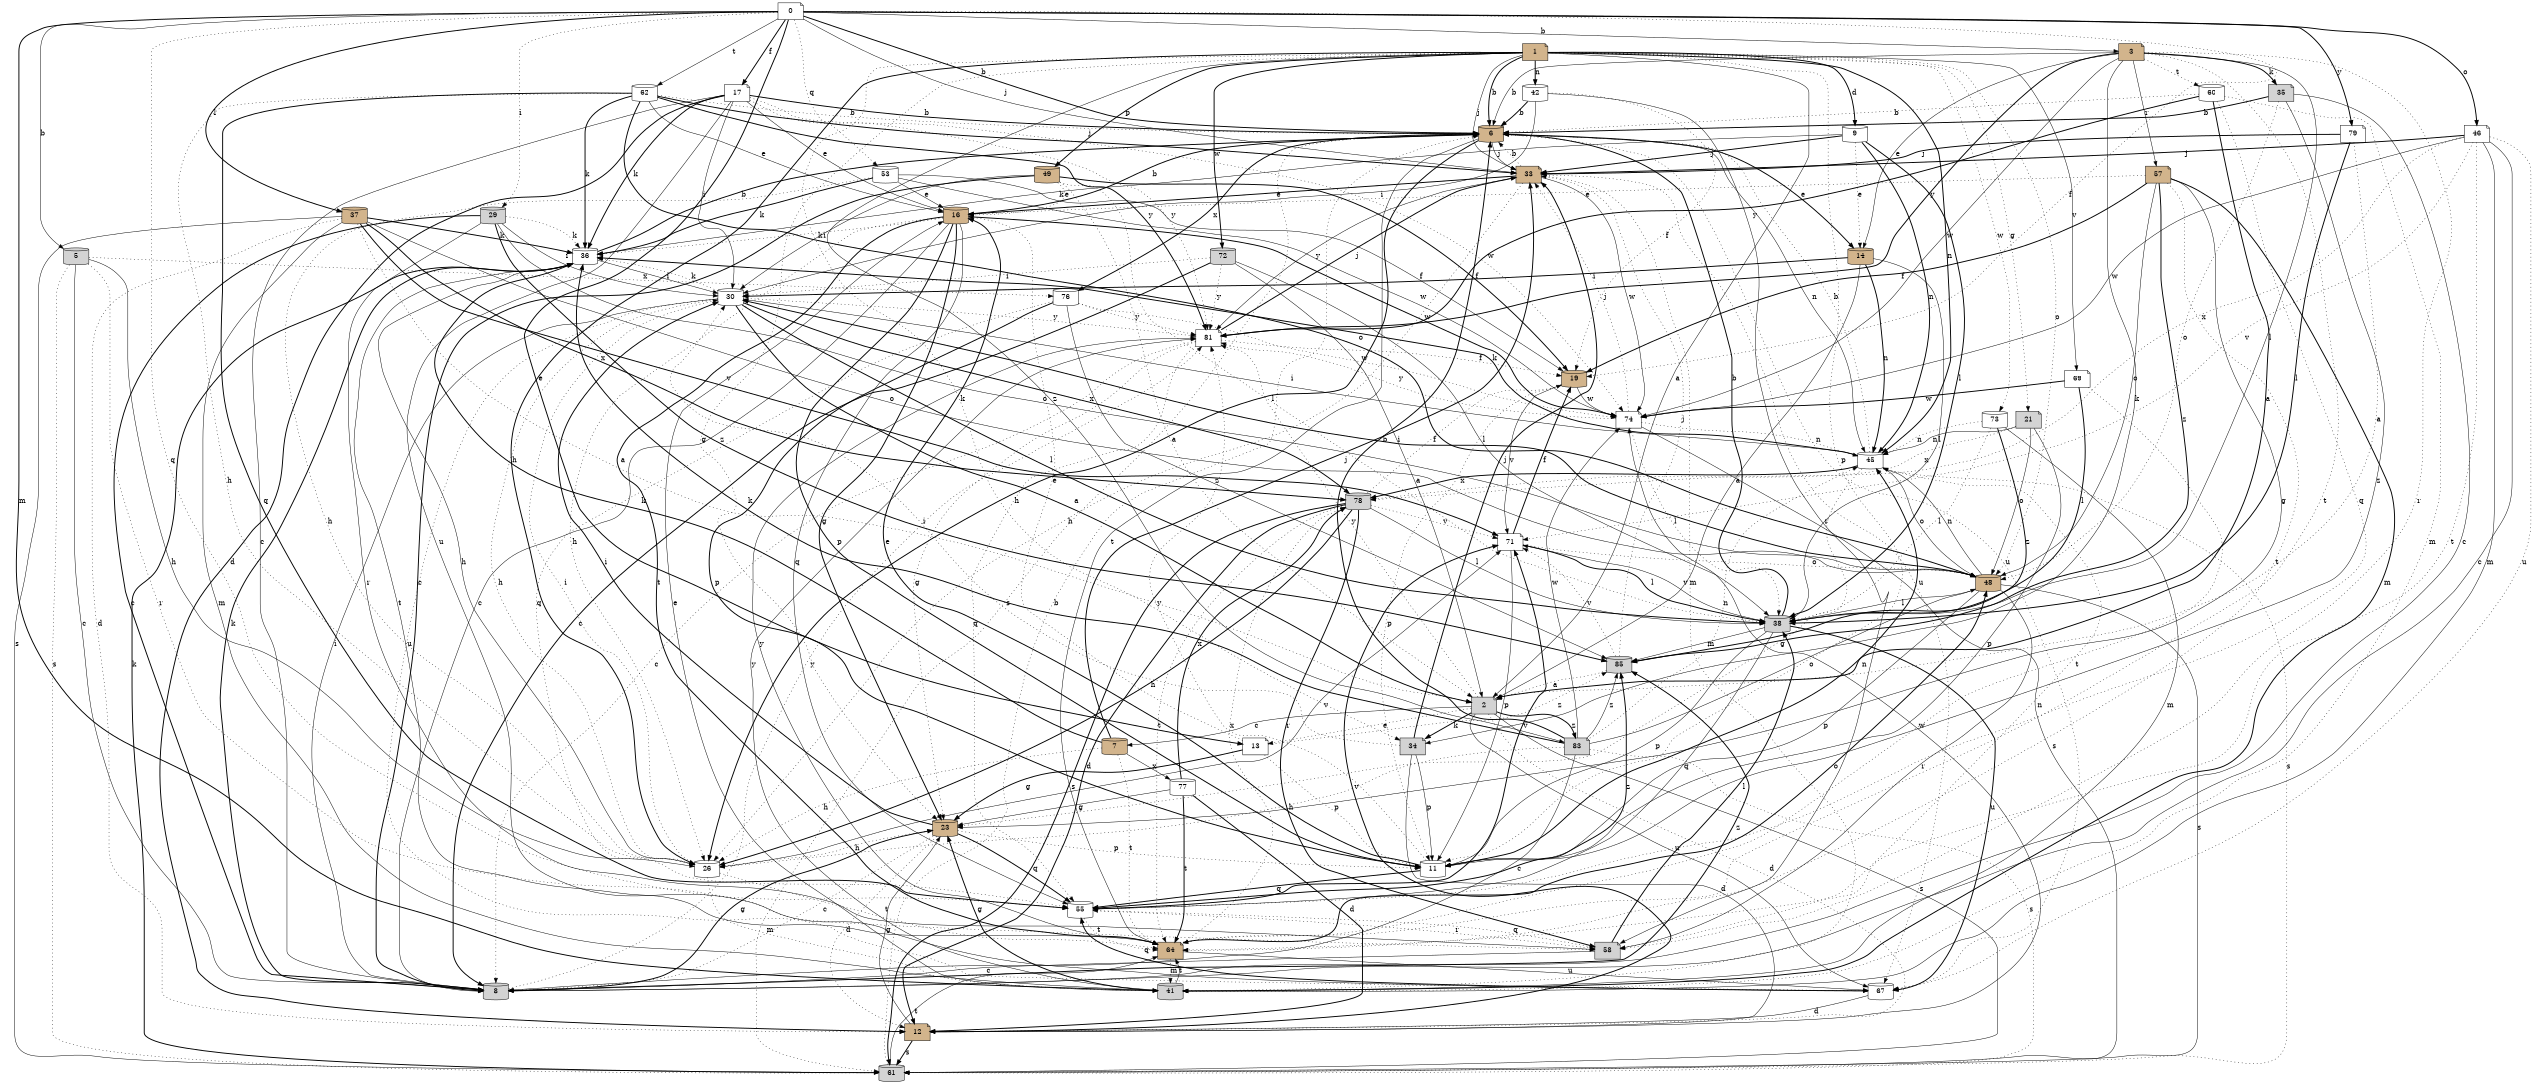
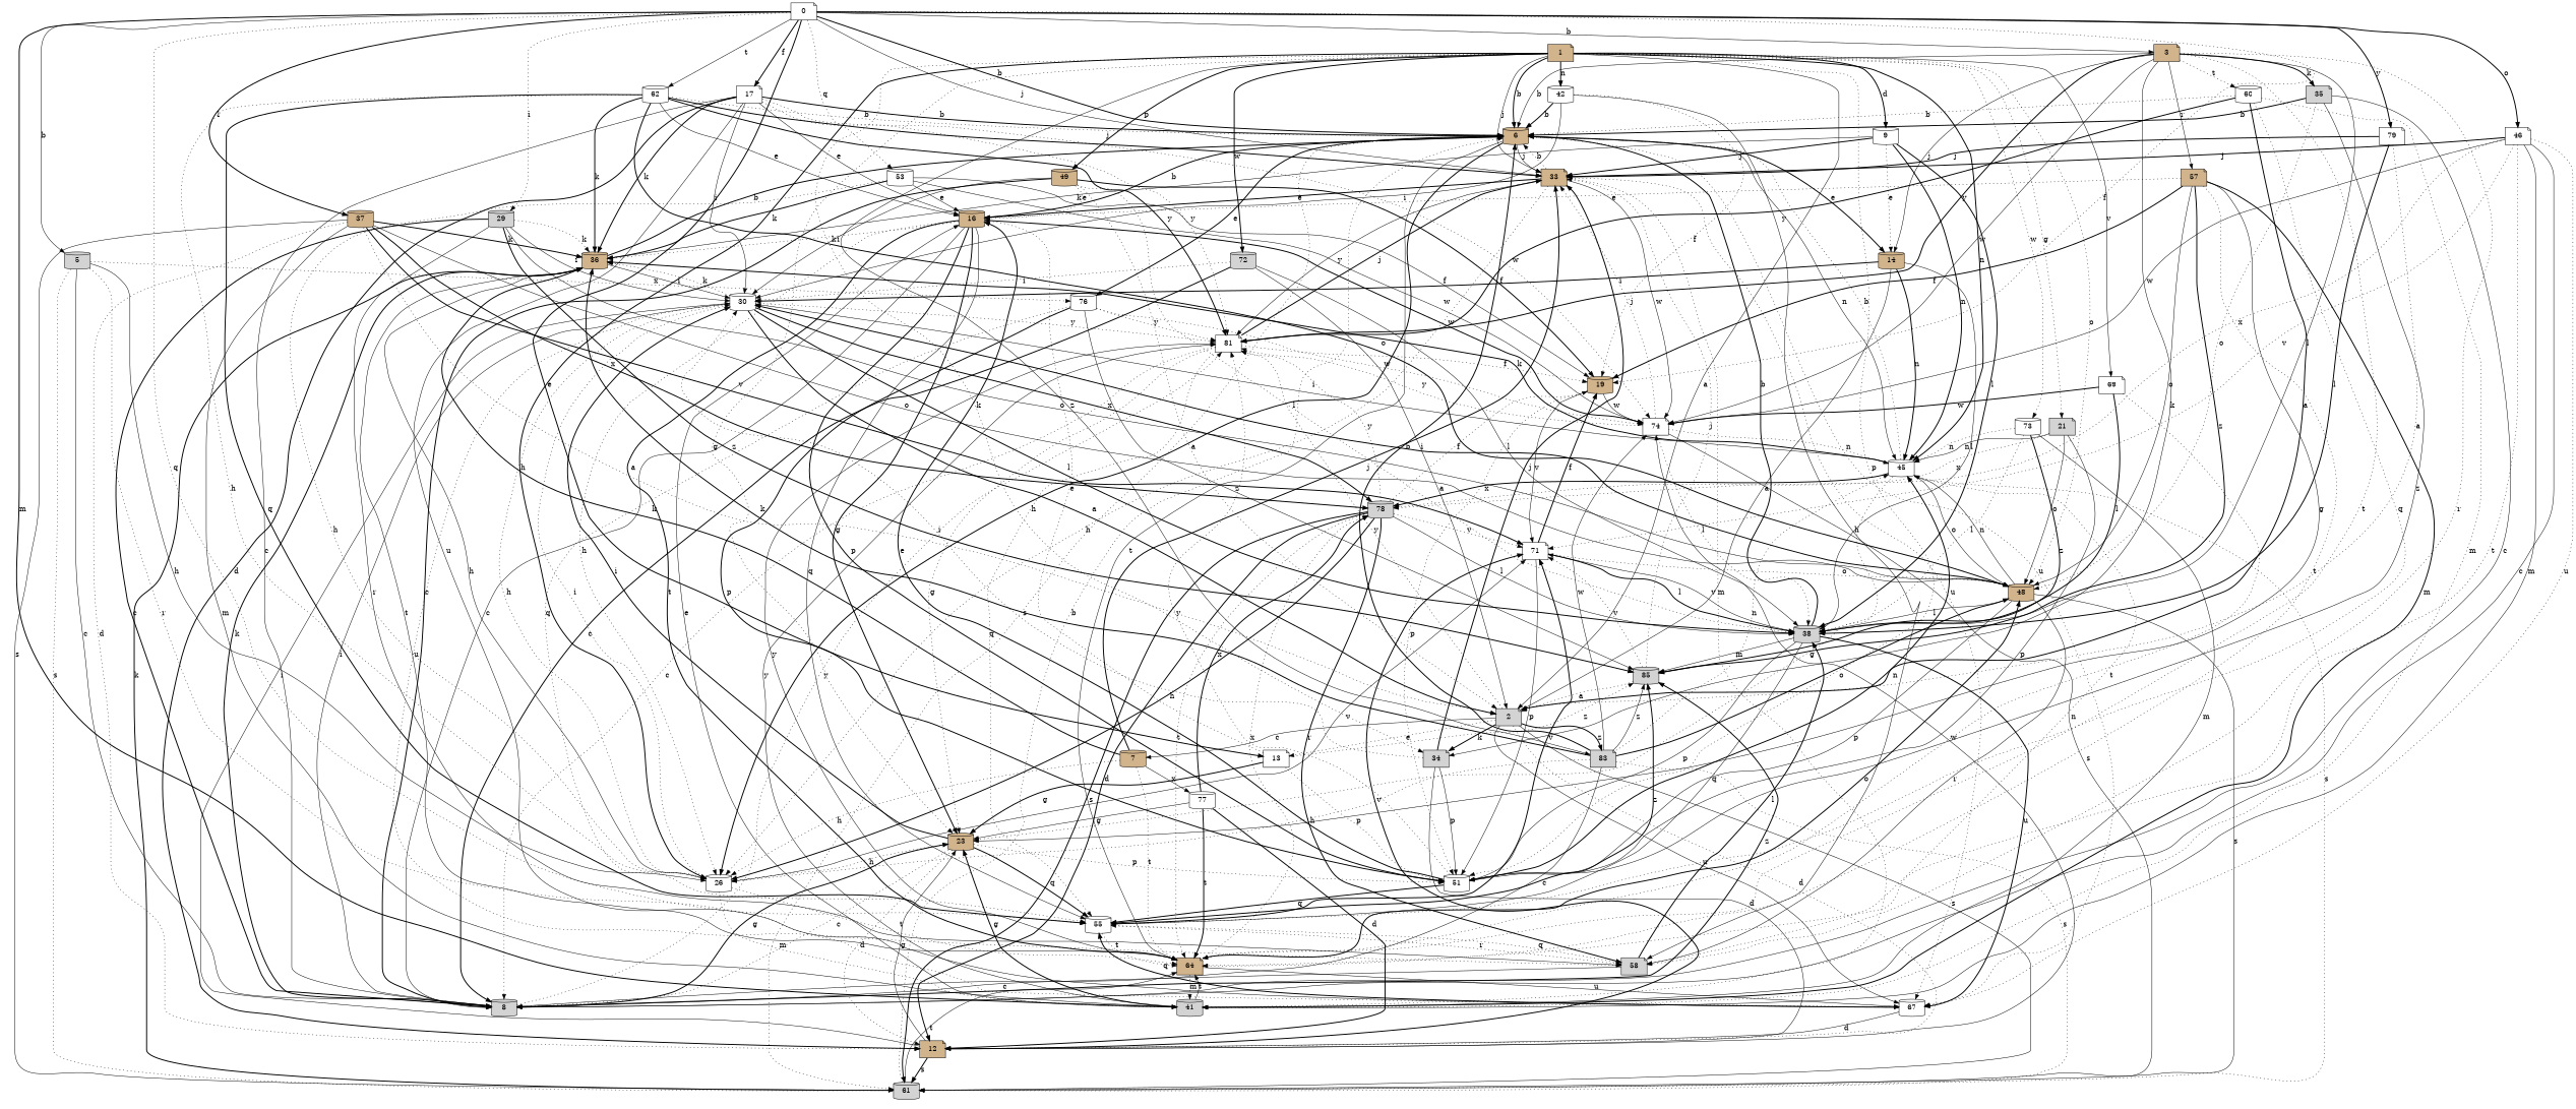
  strict digraph {
    node [fillcolor=white shape=cylinder style=filled]
    edge [style=dotted]
    0 [shape=note]
    3 [fillcolor=tan shape=note]
    5 [fillcolor=lightgrey]
    6 [fillcolor=tan]
    13 [shape=note]
    17 [shape=note]
    19 [fillcolor=tan]
    29 [fillcolor=lightgrey]
    33 [fillcolor=tan shape=note]
    37 [fillcolor=tan]
    41 [fillcolor=lightgrey]
    46 [shape=note]
    53
    55
    62
    79 [shape=note]
    34 [fillcolor=lightgrey shape=note]
    81 [shape=note]
    14 [fillcolor=tan]
    35 [fillcolor=lightgrey shape=note]
    38 [fillcolor=lightgrey]
    57 [fillcolor=tan shape=note]
    58 [fillcolor=lightgrey shape=note]
    n24 [label=60]
    64 [fillcolor=tan shape=note]
    74 [shape=note]
    26
    61 [fillcolor=lightgrey]
    8 [fillcolor=lightgrey]
    76
    45
    67
    23 [fillcolor=tan]
-   51 [label=11]
+   51
    85 [fillcolor=lightgrey]
    16 [fillcolor=tan]
    12 [fillcolor=tan shape=note]
-   36
+   36 [fillcolor=tan]
    30
    71 [shape=note]
    48 [fillcolor=tan]
    2 [fillcolor=lightgrey shape=note]
    78 [fillcolor=lightgrey]
    1 [fillcolor=tan shape=note]
    9
    21 [fillcolor=lightgrey shape=note]
    42
    49 [fillcolor=tan]
    69 [shape=note]
    72 [fillcolor=lightgrey]
    73
    83 [fillcolor=lightgrey shape=note]
    7 [fillcolor=tan]
    77
    0 -> 3 [label=b style=solid]
    0 -> 5 [label=b style=solid]
    0 -> 6 [label=b style=bold]
    0 -> 13 [label=e style=bold]
    0 -> 17 [label=f style=bold]
    0 -> 19 [label=f]
    0 -> 29 [label=i]
    0 -> 33 [label=j style=solid]
    0 -> 37 [label=l style=bold]
    0 -> 41 [label=m style=bold]
    0 -> 46 [label=o style=bold]
    0 -> 53 [label=q]
    0 -> 55 [label=q]
    0 -> 62 [label=t style=solid]
    0 -> 79 [label=y style=bold]
    3 -> 6 [label=b style=solid]
    3 -> 34 [label=k style=solid]
    3 -> 81 [label=y style=bold]
-   3 -> 14 [label=e style=solid]
+   3 -> 14 [label=j style=solid]
    3 -> 35 [label=k style=bold]
    3 -> 38 [label=l style=solid]
    3 -> 57 [label=r style=solid]
    3 -> 58 [label=r]
    3 -> n24 [label=t]
    3 -> 64 [label=t]
    3 -> 74 [label=w style=solid]
    5 -> 58 [label=r]
    5 -> 26 [label=h style=solid]
    5 -> 61 [label=s]
    5 -> 8 [label=c style=solid]
    5 -> 76 [label=x]
    6 -> 33 [label=j style=solid]
    6 -> 14 [label=e style=bold]
    6 -> 64 [label=t style=solid]
    6 -> 26 [label=h style=bold]
    6 -> 61 [label=s]
-   6 -> 76 [label=x style=bold]
+   6 -> 76 [label=e style=bold]
    6 -> 45 [label=n style=solid]
    6 -> 67 [label=u]
    13 -> 23 [label=g style=bold]
    13 -> 51 [label=p]
    13 -> 85 [label=z]
    13 -> 16 [label=e]
    17 -> 6 [label=b style=bold]
    17 -> 81 [label=y]
    17 -> 74 [label=w]
    17 -> 8 [label=c style=solid]
    17 -> 67 [label=u style=solid]
    17 -> 16 [label=e style=solid]
    17 -> 12 [label=d style=bold]
    17 -> 36 [label=k style=bold]
    17 -> 30 [label=i style=solid]
    19 -> 74 [label=w style=solid]
    19 -> 51 [label=p]
    19 -> 71 [label=v style=solid]
    29 -> 58 [label=r style=solid]
    29 -> 8 [label=c style=bold]
    29 -> 85 [label=z style=bold]
    29 -> 36 [label=k]
    29 -> 30 [label=i style=solid]
    29 -> 48 [label=o style=solid]
    33 -> 6 [label=b]
    33 -> 41 [label=m]
    33 -> 81 [label=y style=solid]
    33 -> 74 [label=w style=solid]
    33 -> 26 [label=h]
    33 -> 67 [label=u]
    33 -> 16 [label=e style=bold]
    37 -> 41 [label=m style=solid]
    37 -> 61 [label=s style=solid]
    37 -> 12 [label=d]
    37 -> 36 [label=k style=bold]
    37 -> 71 [label=v style=bold]
    37 -> 48 [label=o style=solid]
    37 -> 2 [label=a]
    37 -> 78 [label=x style=bold]
    41 -> 81 [label=y style=solid]
    41 -> 64 [label=t style=solid]
    41 -> 23 [label=g style=bold]
    41 -> 16 [label=e style=solid]
    46 -> 33 [label=j style=bold]
    46 -> 41 [label=m style=solid]
    46 -> 64 [label=t]
    46 -> 74 [label=w style=solid]
    46 -> 8 [label=c style=solid]
    46 -> 67 [label=u]
    46 -> 71 [label=v]
    46 -> 78 [label=x]
    53 -> 19 [label=f style=solid]
    53 -> 74 [label=w style=solid]
    53 -> 26 [label=h]
    53 -> 16 [label=e style=solid]
    53 -> 36 [label=k style=bold]
    55 -> 58 [label=r]
    55 -> 64 [label=t]
    55 -> 85 [label=z style=bold]
    55 -> 71 [label=v style=bold]
    62 -> 6 [label=b]
    62 -> 33 [label=j style=bold]
    62 -> 55 [label=q style=bold]
    62 -> 81 [label=y style=bold]
    62 -> 26 [label=h]
    62 -> 16 [label=e style=solid]
    62 -> 36 [label=k style=bold]
    62 -> 48 [label=o style=bold]
    79 -> 33 [label=j style=bold]
    79 -> 38 [label=l style=bold]
    79 -> 2 [label=a]
    34 -> 33 [label=j style=bold]
    34 -> 51 [label=p style=solid]
    34 -> 12 [label=d style=solid]
    34 -> 30 [label=i]
    81 -> 19 [label=f]
    81 -> 33 [label=j style=bold]
    81 -> 55 [label=q]
    81 -> 8 [label=c]
    81 -> 23 [label=g]
    14 -> 38 [label=l style=solid]
    14 -> 45 [label=n style=bold]
    14 -> 30 [label=i style=bold]
    14 -> 2 [label=a style=solid]
    35 -> 6 [label=b style=bold]
    35 -> 8 [label=c style=solid]
    35 -> 51 [label=z style=solid]
    35 -> 48 [label=o]
    38 -> 6 [label=b style=bold]
    38 -> 55 [label=q style=solid]
    38 -> 67 [label=u style=bold]
    38 -> 51 [label=p style=solid]
    38 -> 85 [label=m style=solid]
    38 -> 71 [label=v style=solid]
    57 -> 19 [label=f style=bold]
    57 -> 41 [label=m style=bold]
    57 -> 64 [label=t]
    57 -> 23 [label=g style=solid]
    57 -> 85 [label=z style=bold]
    57 -> 16 [label=e]
    57 -> 48 [label=o style=solid]
    58 -> 55 [label=q]
    58 -> 38 [label=l style=bold]
    58 -> 8 [label=c style=solid]
    58 -> 45 [label=n]
    n24 -> 6 [label=b]
    n24 -> 41 [label=m]
    n24 -> 55 [label=q]
    n24 -> 81 [label=y style=bold]
    n24 -> 2 [label=a style=bold]
    64 -> 41 [label=m]
    64 -> 81 [label=y style=solid]
    64 -> 67 [label=u style=solid]
    64 -> 48 [label=o style=bold]
    64 -> 78 [label=x]
    74 -> 33 [label=j]
    74 -> 81 [label=y]
    74 -> 38 [label=l]
    74 -> 61 [label=s style=solid]
    74 -> 45 [label=n]
    26 -> 41 [label=m]
    26 -> 64 [label=t]
    26 -> 30 [label=i]
    26 -> 71 [label=v style=solid]
    61 -> 6 [label=b]
    61 -> 64 [label=t style=solid]
    61 -> 36 [label=k style=bold]
    8 -> 81 [label=y]
    8 -> 23 [label=g style=bold]
    8 -> 85 [label=z style=bold]
    8 -> 36 [label=k style=bold]
    76 -> 55 [label=q]
    76 -> 81 [label=y]
    76 -> 74 [label=w]
    76 -> 51 [label=p style=bold]
    76 -> 85 [label=z style=solid]
    45 -> 6 [label=b]
    45 -> 61 [label=s]
    45 -> 23 [label=g]
    45 -> 36 [label=k style=bold]
    45 -> 30 [label=i style=solid]
    45 -> 48 [label=o style=solid]
    45 -> 78 [label=x style=bold]
    67 -> 55 [label=q style=bold]
    67 -> 12 [label=d style=solid]
    23 -> 55 [label=q style=bold]
    23 -> 26 [label=h]
    23 -> 8 [label=c]
    23 -> 51 [label=p]
    23 -> 12 [label=d]
    23 -> 30 [label=i style=bold]
    51 -> 55 [label=q style=bold]
    51 -> 81 [label=y]
    51 -> 45 [label=n style=bold]
    51 -> 16 [label=e style=bold]
    85 -> 33 [label=j]
    85 -> 71 [label=v]
    85 -> 2 [label=a]
    16 -> 6 [label=b style=bold]
    16 -> 55 [label=q style=solid]
    16 -> 64 [label=t style=bold]
    16 -> 74 [label=w style=bold]
    16 -> 26 [label=h]
    16 -> 8 [label=c style=solid]
    16 -> 23 [label=g style=bold]
    16 -> 51 [label=p style=bold]
    16 -> 36 [label=k]
    12 -> 74 [label=w style=solid]
    12 -> 61 [label=s style=bold]
    12 -> 23 [label=g style=solid]
+   12 -> 30 [label=i style=solid]
    12 -> 71 [label=v style=bold]
    36 -> 6 [label=b style=bold]
    36 -> 64 [label=t style=solid]
    36 -> 26 [label=h style=solid]
    36 -> 30 [label=i style=solid]
    30 -> 81 [label=y]
    30 -> 38 [label=l style=bold]
    30 -> 26 [label=h]
    30 -> 8 [label=i style=solid]
    30 -> 67 [label=u]
    30 -> 36 [label=k]
    30 -> 2 [label=a style=bold]
    30 -> 78 [label=x style=bold]
    71 -> 19 [label=f style=bold]
    71 -> 38 [label=l style=bold]
    71 -> 51 [label=p style=solid]
    71 -> 48 [label=o]
    48 -> 38 [label=l style=solid]
    48 -> 58 [label=r style=solid]
    48 -> 61 [label=s style=solid]
    48 -> 45 [label=n style=solid]
    48 -> 51 [label=p style=solid]
    48 -> 30 [label=i style=bold]
    2 -> 13 [label=e]
    2 -> 34 [label=k style=bold]
    2 -> 81 [label=y]
    2 -> 61 [label=s style=solid]
    2 -> 67 [label=u style=solid]
    2 -> 12 [label=d]
    2 -> 83 [label=z style=bold]
    2 -> 7 [label=c style=solid]
    78 -> 19 [label=f]
-   72 -> 81 [label=y]
+   78 -> 81 [label=y]
    78 -> 38 [label=l style=solid]
    78 -> 58 [label=r style=bold]
    78 -> 64 [label=t]
    78 -> 26 [label=h style=bold]
    78 -> 61 [label=s style=bold]
    78 -> 12 [label=d style=bold]
    78 -> 71 [label=v]
    1 -> 6 [label=b style=bold]
    1 -> 33 [label=j style=solid]
    1 -> 34 [label=k]
    1 -> 26 [label=h style=bold]
    1 -> 45 [label=n style=bold]
    1 -> 23 [label=g]
    1 -> 51 [label=p]
    1 -> 48 [label=o]
    1 -> 2 [label=a style=solid]
    1 -> 9 [label=d style=bold]
    1 -> 21 [label=g]
    1 -> 42 [label=n style=bold]
    1 -> 49 [label=p style=bold]
    1 -> 69 [label=v style=solid]
    1 -> 72 [label=w style=bold]
    1 -> 73 [label=w]
    1 -> 83 [label=z style=solid]
    9 -> 33 [label=j style=bold]
    9 -> 14 [label=e]
    9 -> 38 [label=l style=bold]
    9 -> 45 [label=n style=bold]
    9 -> 36 [label=k style=solid]
    21 -> 45 [label=n style=solid]
    21 -> 51 [label=p style=solid]
    21 -> 48 [label=o style=solid]
    21 -> 78 [label=x]
    42 -> 6 [label=b style=bold]
    42 -> 19 [label=f]
-   42 -> 58 [label=r style=solid]
+   42 -> 58 [label=h style=solid]
    42 -> 30 [label=i style=solid]
    49 -> 19 [label=f style=bold]
    49 -> 38 [label=l]
    49 -> 8 [label=c style=bold]
    49 -> 16 [label=e]
    49 -> 30 [label=i style=solid]
    49 -> 2 [label=a]
    69 -> 38 [label=l style=bold]
    69 -> 64 [label=t]
    69 -> 74 [label=w style=bold]
    72 -> 38 [label=l style=solid]
    72 -> 8 [label=c style=bold]
    72 -> 30 [label=i]
    72 -> 2 [label=a style=solid]
    73 -> 41 [label=m style=solid]
    73 -> 38 [label=l]
    73 -> 45 [label=n]
    73 -> 85 [label=z style=bold]
    83 -> 6 [label=b style=bold]
    83 -> 74 [label=w style=solid]
    83 -> 26 [label=h]
    83 -> 61 [label=s]
    83 -> 8 [label=c style=solid]
    83 -> 45 [label=n]
    83 -> 85 [label=z style=solid]
    83 -> 36 [label=k style=bold]
-   83 -> 48 [label=o style=solid]
+   83 -> 48 [label=o style=bold]
    7 -> 33 [label=j style=bold]
    7 -> 64 [label=t]
    7 -> 26 [label=h]
    7 -> 36 [label=k style=bold]
    7 -> 77 [label=x style=solid]
    77 -> 64 [label=t style=bold]
    77 -> 23 [label=g style=solid]
    77 -> 12 [label=d style=bold]
    77 -> 78 [label=x style=bold]
  }
